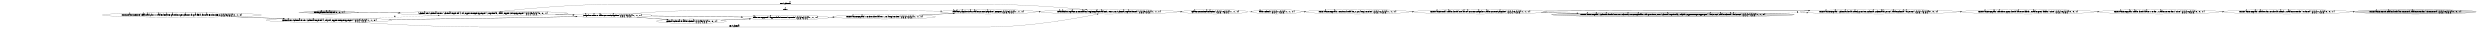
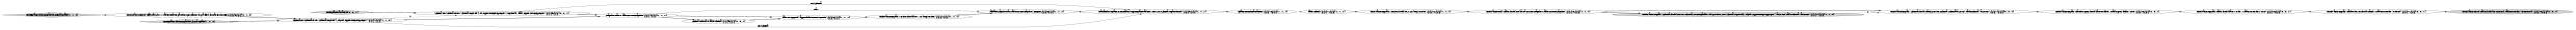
  digraph {
    rankdir=LR
    node [fillcolor=white shape=ellipse style=filled]
    edge [style=bold]
    n1 [label="Schema newSchema = new Schema(required(4,\"id\",Types.IntegerType.get()),required(5,\"data\",Types.StringType.get()))@@@3@@@['0', '0', '1']"]
    n2 [label="Snapshot start = table.currentSnapshot()@@@4@@@['1', '1', '1']"]
    n3 [label="Transaction replace = TestTables.beginReplace(tableDir,\"test\",newSchema,unpartitioned())@@@9@@@['1', '1', '1']"]
    n4 [label="table.newAppend().appendFile(FILE_A).commit()@@@6@@@['1', '1', '1']"]
    n5 [label="Schema schema = table.schema()@@@5@@@['0', '0', '1']"]
    n6 [label="validateSnapshot(start,table.currentSnapshot(),FILE_A)@@@8@@@['1', '1', '1']"]
    n7 [label="replace.commitTransaction()@@@10@@@['1', '1', '1']"]
    n8 [label="Assert.assertEquals(\"Version should be 1\",1L,(long)version())@@@7@@@['1', '1', '1']"]
    n9 [label="Assume.assumeTrue(\"Fails early for v1 tables because partition spec cannot drop a field\",formatVersion == 2)@@@3@@@['0', '1', '0']"]
    n10 [label="Schema newSchema = new Schema(required(4,\"obj_id\",Types.IntegerType.get()))@@@4@@@['1', '1', '0']"]
    n11 [label="table.refresh()@@@11@@@['1', '1', '1']"]
    n12 [label="Assert.assertEquals(\"Version should be 2\",2L,(long)version())@@@12@@@['1', '1', '1']"]
    n13 [label="Assert.assertNull(\"Table should not have a current snapshot\",table.currentSnapshot())@@@13@@@['1', '1', '1']"]
+   n14 [fillcolor=lightgray label="testReplaceWithIncompatibleSchemaUpdate['0', '1', '0']" shape=diamond]
    n15 [label="Assert.assertEquals(\"Table should have 1 order\",1,table.sortOrders().size())@@@16@@@['0', '0', '1']"]
    n16 [label="Assert.assertEquals(\"Table order ID should match\",0,table.sortOrder().orderId())@@@17@@@['0', '0', '1']"]
    n17 [fillcolor=lightgray label="Assert.assertTrue(\"Table should be unsorted\",table.sortOrder().isUnsorted())@@@18@@@['0', '0', '1']"]
+   n18 [fillcolor=lightgray label="testReplaceWithIncompatibleSchemaUpdate['1', '0', '0']" shape=diamond]
    n19 [label="Assert.assertEquals(\"Partition spec should have no fields\",0,table.spec().fields().size())@@@15@@@['0', '0', '1']"]
    n20 [label="Assert.assertEquals(\"Schema should match previous schema\",schema.asStruct(),table.schema().asStruct())@@@14@@@['0', '0', '1']"]
    n21 [fillcolor=lightgray label="Assert.assertEquals(\"Schema should use new schema, not compatible with previous\",new Schema(required(3,\"obj_id\",Types.IntegerType.get())).asStruct(),table.schema().asStruct())@@@14@@@['1', '1', '0']"]
    n22 [fillcolor=lightgray label="testReplaceTransaction['0', '0', '1']" shape=diamond]
    n1 -> n2
    n1 -> n3 [label=newSchema style=solid]
    n2 -> n4
    n2 -> n5
    n2 -> n6 [label=start style=solid]
    n3 -> n7
    n4 -> n8
    n5 -> n4
    n6 -> n3
    n7 -> n11 [style=dashed]
    n8 -> n6
    n9 -> n10
    n10 -> n1 [label=0 style=dashed]
    n10 -> n2
    n10 -> n3 [label=newSchema style=solid]
    n11 -> n12
    n12 -> n13
    n13 -> n20
    n13 -> n21
+   n14 -> n9
    n15 -> n16
    n16 -> n17
+   n18 -> n10
    n19 -> n15
    n20 -> n19
    n21 -> n20 [label=0 style=dashed]
    n22 -> n1
  }
